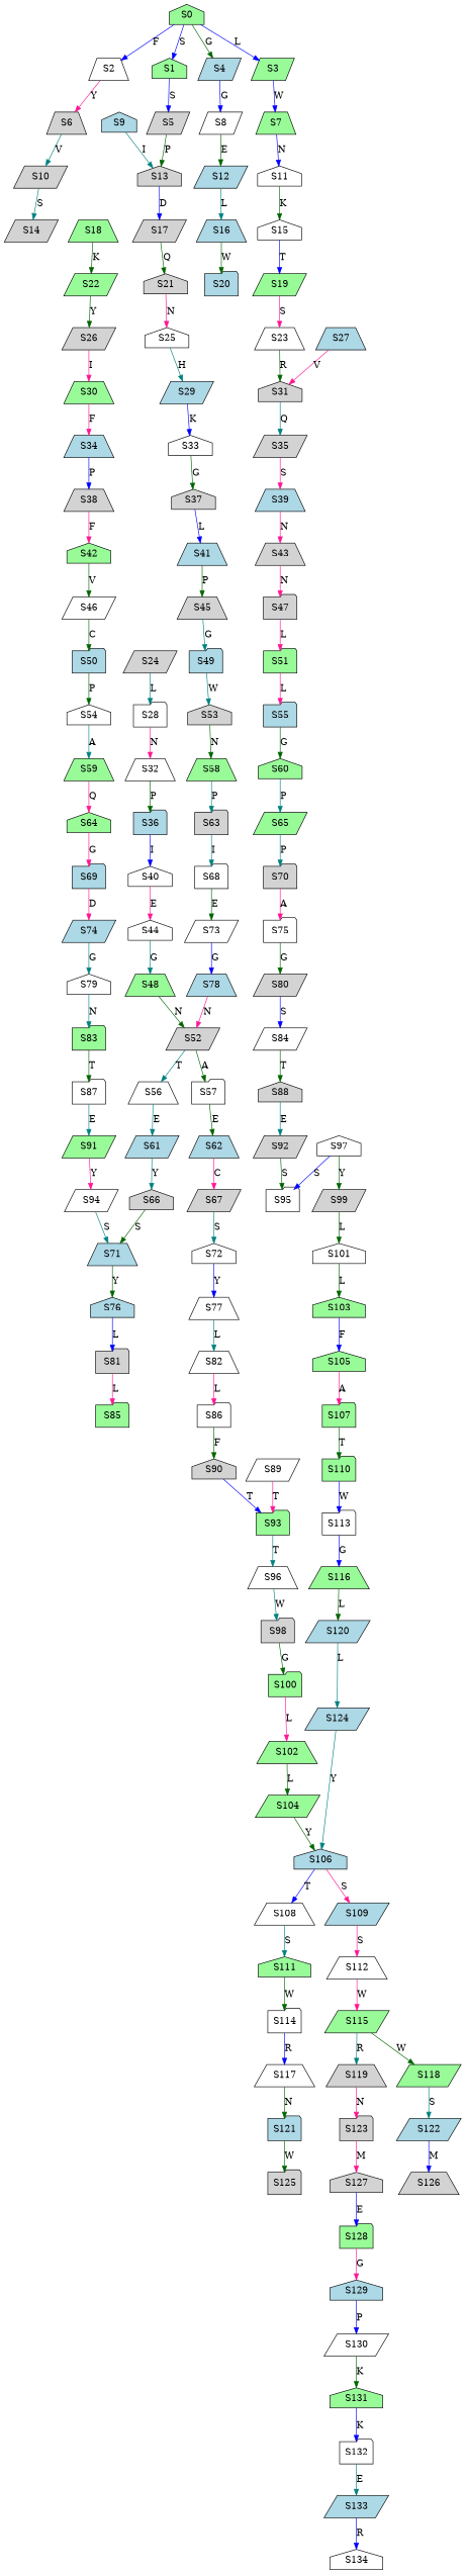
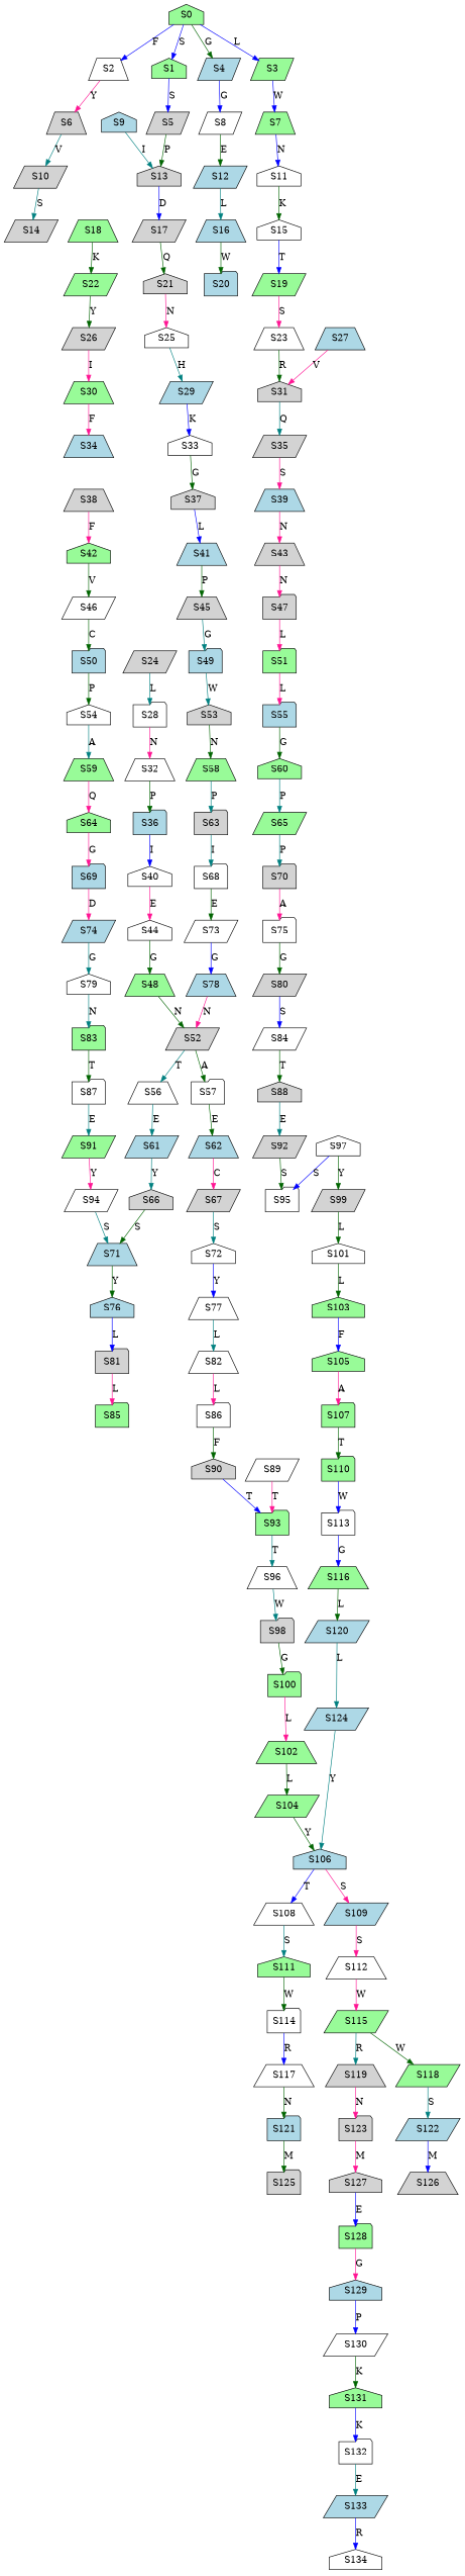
  strict digraph {
    node [fillcolor=white shape=parallelogram style=filled]
    edge [color=darkgreen]
    S0 [fillcolor=palegreen shape=house]
    S1 [fillcolor=palegreen shape=house]
    S2 [shape=trapezium]
    S3 [fillcolor=palegreen]
    S4 [fillcolor=lightblue]
    S5 [fillcolor=lightgrey]
    S6 [fillcolor=lightgrey shape=trapezium]
    S7 [fillcolor=palegreen shape=trapezium]
    S8
    S13 [fillcolor=lightgrey shape=house]
    S10 [fillcolor=lightgrey]
    S11 [shape=house]
    S12 [fillcolor=lightblue]
    S9 [fillcolor=lightblue shape=house]
    S14 [fillcolor=lightgrey]
    S15 [shape=house]
    S16 [fillcolor=lightblue shape=trapezium]
    S17 [fillcolor=lightgrey]
    S19 [fillcolor=palegreen]
    S20 [fillcolor=lightblue shape=folder]
    S21 [fillcolor=lightgrey shape=house]
    S18 [fillcolor=palegreen shape=trapezium]
    S22 [fillcolor=palegreen]
    S23 [shape=trapezium]
    S25 [shape=house]
    S26 [fillcolor=lightgrey]
    S31 [fillcolor=lightgrey shape=house]
    S24 [fillcolor=lightgrey]
    S28 [shape=folder]
    S29 [fillcolor=lightblue]
    S30 [fillcolor=palegreen shape=trapezium]
    S27 [fillcolor=lightblue shape=trapezium]
    S32 [shape=trapezium]
    S33 [shape=house]
    S34 [fillcolor=lightblue shape=trapezium]
    S35 [fillcolor=lightgrey]
    S36 [fillcolor=lightblue shape=folder]
    S37 [fillcolor=lightgrey shape=house]
    S38 [fillcolor=lightgrey shape=trapezium]
    S39 [fillcolor=lightblue shape=trapezium]
    S40 [shape=house]
    S41 [fillcolor=lightblue shape=trapezium]
    S42 [fillcolor=palegreen shape=house]
    S43 [fillcolor=lightgrey shape=trapezium]
    S44 [shape=house]
    S45 [fillcolor=lightgrey shape=trapezium]
    S46
    S47 [fillcolor=lightgrey shape=folder]
    S48 [fillcolor=palegreen shape=trapezium]
    S49 [fillcolor=lightblue shape=folder]
    S50 [fillcolor=lightblue shape=folder]
    S51 [fillcolor=palegreen shape=folder]
    S52 [fillcolor=lightgrey]
    S53 [fillcolor=lightgrey shape=house]
    S54 [shape=house]
    S55 [fillcolor=lightblue shape=folder]
    S56 [shape=trapezium]
    S57 [shape=folder]
    S58 [fillcolor=palegreen shape=trapezium]
    S59 [fillcolor=palegreen shape=trapezium]
    S60 [fillcolor=palegreen shape=house]
    S61 [fillcolor=lightblue]
    S62 [fillcolor=lightblue shape=trapezium]
    S63 [fillcolor=lightgrey shape=folder]
    S64 [fillcolor=palegreen shape=house]
    S65 [fillcolor=palegreen]
    S66 [fillcolor=lightgrey shape=house]
    S67 [fillcolor=lightgrey]
    S68 [shape=folder]
    S69 [fillcolor=lightblue shape=folder]
    S70 [fillcolor=lightgrey shape=folder]
    S71 [fillcolor=lightblue shape=trapezium]
    S72 [shape=house]
    S73
    S74 [fillcolor=lightblue]
    S75 [shape=folder]
    S76 [fillcolor=lightblue shape=house]
    S77 [shape=trapezium]
    S78 [fillcolor=lightblue shape=trapezium]
    S79 [shape=house]
    S80 [fillcolor=lightgrey]
    S81 [fillcolor=lightgrey shape=folder]
    S82 [shape=trapezium]
    S83 [fillcolor=palegreen shape=folder]
    S84
    S85 [fillcolor=palegreen shape=folder]
    S86 [shape=folder]
    S87 [shape=folder]
    S88 [fillcolor=lightgrey shape=house]
    S90 [fillcolor=lightgrey shape=house]
    S91 [fillcolor=palegreen]
    S92 [fillcolor=lightgrey]
    S93 [fillcolor=palegreen shape=folder]
    S89
    S94
    S95 [shape=folder]
    S96 [shape=trapezium]
    S98 [fillcolor=lightgrey shape=folder]
    S97 [shape=house]
    S99 [fillcolor=lightgrey]
    S100 [fillcolor=palegreen shape=folder]
    S101 [shape=house]
    S102 [fillcolor=palegreen shape=trapezium]
    S103 [fillcolor=palegreen shape=house]
    S104 [fillcolor=palegreen]
    S105 [fillcolor=palegreen shape=house]
    S106 [fillcolor=lightblue shape=house]
    S107 [fillcolor=palegreen shape=folder]
    S108 [shape=trapezium]
    S109 [fillcolor=lightblue]
    S110 [fillcolor=palegreen shape=folder]
    S111 [fillcolor=palegreen shape=house]
    S112 [shape=trapezium]
    S113 [shape=folder]
    S114 [shape=folder]
    S115 [fillcolor=palegreen]
    S116 [fillcolor=palegreen shape=trapezium]
    S117 [shape=trapezium]
    S118 [fillcolor=palegreen]
    S119 [fillcolor=lightgrey shape=trapezium]
    S120 [fillcolor=lightblue]
    S121 [fillcolor=lightblue shape=folder]
    S122 [fillcolor=lightblue]
    S123 [fillcolor=lightgrey shape=folder]
    S124 [fillcolor=lightblue]
    S125 [fillcolor=lightgrey shape=folder]
    S126 [fillcolor=lightgrey shape=trapezium]
    S127 [fillcolor=lightgrey shape=house]
    S128 [fillcolor=palegreen shape=folder]
    S129 [fillcolor=lightblue shape=house]
    S130
    S131 [fillcolor=palegreen shape=house]
    S132 [shape=folder]
    S133 [fillcolor=lightblue]
    S134 [shape=house]
    S0 -> S1 [color=blue label=S]
    S0 -> S2 [color=blue label=F]
    S0 -> S3 [color=blue label=L]
    S0 -> S4 [label=G]
    S1 -> S5 [color=blue label=S]
    S2 -> S6 [color=deeppink label=Y]
    S3 -> S7 [color=blue label=W]
    S4 -> S8 [color=blue label=G]
    S5 -> S13 [label=P]
    S6 -> S10 [color=teal label=V]
    S7 -> S11 [color=blue label=N]
    S8 -> S12 [label=E]
    S13 -> S17 [color=blue label=D]
    S10 -> S14 [color=teal label=S]
    S11 -> S15 [label=K]
    S12 -> S16 [color=teal label=L]
    S9 -> S13 [color=teal label=I]
    S15 -> S19 [color=blue label=T]
    S16 -> S20 [label=W]
    S17 -> S21 [label=Q]
    S19 -> S23 [color=deeppink label=S]
    S21 -> S25 [color=deeppink label=N]
    S18 -> S22 [label=K]
    S22 -> S26 [label=Y]
    S23 -> S31 [label=R]
    S25 -> S29 [color=teal label=H]
    S26 -> S30 [color=deeppink label=I]
    S31 -> S35 [color=teal label=Q]
    S24 -> S28 [color=teal label=L]
    S28 -> S32 [color=deeppink label=N]
    S29 -> S33 [color=blue label=K]
    S30 -> S34 [color=deeppink label=F]
    S27 -> S31 [color=deeppink label=V]
    S32 -> S36 [label=P]
    S33 -> S37 [label=G]
-   S34 -> S38 [color=blue label=P]
    S35 -> S39 [color=deeppink label=S]
    S36 -> S40 [color=blue label=I]
    S37 -> S41 [color=blue label=L]
    S38 -> S42 [color=deeppink label=F]
    S39 -> S43 [color=deeppink label=N]
    S40 -> S44 [color=deeppink label=E]
    S41 -> S45 [label=P]
    S42 -> S46 [label=V]
    S43 -> S47 [color=deeppink label=N]
-   S44 -> S48 [color=teal label=G]
+   S44 -> S48 [label=G]
    S45 -> S49 [color=teal label=G]
    S46 -> S50 [label=C]
    S47 -> S51 [color=deeppink label=L]
    S48 -> S52 [label=N]
    S49 -> S53 [color=teal label=W]
    S50 -> S54 [label=P]
    S51 -> S55 [color=deeppink label=L]
    S52 -> S56 [color=teal label=T]
    S52 -> S57 [label=A]
    S53 -> S58 [label=N]
    S54 -> S59 [color=teal label=A]
    S55 -> S60 [label=G]
    S56 -> S61 [color=teal label=E]
    S57 -> S62 [label=E]
    S58 -> S63 [color=teal label=P]
    S59 -> S64 [color=deeppink label=Q]
    S60 -> S65 [color=teal label=P]
    S61 -> S66 [color=teal label=Y]
    S62 -> S67 [color=deeppink label=C]
    S63 -> S68 [color=teal label=I]
    S64 -> S69 [color=deeppink label=G]
    S65 -> S70 [color=teal label=P]
    S66 -> S71 [label=S]
    S67 -> S72 [color=teal label=S]
    S68 -> S73 [label=E]
    S69 -> S74 [color=deeppink label=D]
    S70 -> S75 [color=deeppink label=A]
    S71 -> S76 [label=Y]
    S72 -> S77 [color=blue label=Y]
    S73 -> S78 [color=blue label=G]
    S74 -> S79 [color=teal label=G]
    S75 -> S80 [label=G]
    S76 -> S81 [color=blue label=L]
    S77 -> S82 [color=teal label=L]
    S78 -> S52 [color=deeppink label=N]
    S79 -> S83 [color=teal label=N]
    S80 -> S84 [color=blue label=S]
    S81 -> S85 [color=deeppink label=L]
    S82 -> S86 [color=deeppink label=L]
    S83 -> S87 [label=T]
    S84 -> S88 [label=T]
    S86 -> S90 [label=F]
    S87 -> S91 [color=teal label=E]
    S88 -> S92 [color=teal label=E]
    S90 -> S93 [color=blue label=T]
    S91 -> S94 [color=deeppink label=Y]
    S92 -> S95 [label=S]
    S93 -> S96 [color=teal label=T]
    S89 -> S93 [color=deeppink label=T]
    S94 -> S71 [color=teal label=S]
    S96 -> S98 [color=teal label=W]
    S98 -> S100 [label=G]
    S97 -> S95 [color=blue label=S]
    S97 -> S99 [label=Y]
    S99 -> S101 [label=L]
    S100 -> S102 [color=deeppink label=L]
    S101 -> S103 [label=L]
    S102 -> S104 [label=L]
    S103 -> S105 [color=blue label=F]
    S104 -> S106 [label=Y]
    S105 -> S107 [color=deeppink label=A]
    S106 -> S108 [color=blue label=T]
    S106 -> S109 [color=deeppink label=S]
    S107 -> S110 [label=T]
    S108 -> S111 [color=teal label=S]
    S109 -> S112 [color=deeppink label=S]
    S110 -> S113 [color=blue label=W]
    S111 -> S114 [label=W]
    S112 -> S115 [color=deeppink label=W]
    S113 -> S116 [color=blue label=G]
    S114 -> S117 [color=blue label=R]
    S115 -> S118 [label=W]
    S115 -> S119 [color=teal label=R]
    S116 -> S120 [label=L]
    S117 -> S121 [label=N]
    S118 -> S122 [color=teal label=S]
    S119 -> S123 [color=deeppink label=N]
    S120 -> S124 [color=teal label=L]
-   S121 -> S125 [label=W]
+   S121 -> S125 [label=M]
    S122 -> S126 [color=blue label=M]
    S123 -> S127 [color=deeppink label=M]
    S124 -> S106 [color=teal label=Y]
    S127 -> S128 [color=blue label=E]
    S128 -> S129 [color=deeppink label=G]
    S129 -> S130 [color=blue label=P]
    S130 -> S131 [label=K]
    S131 -> S132 [color=blue label=K]
    S132 -> S133 [color=teal label=E]
    S133 -> S134 [color=blue label=R]
  }
